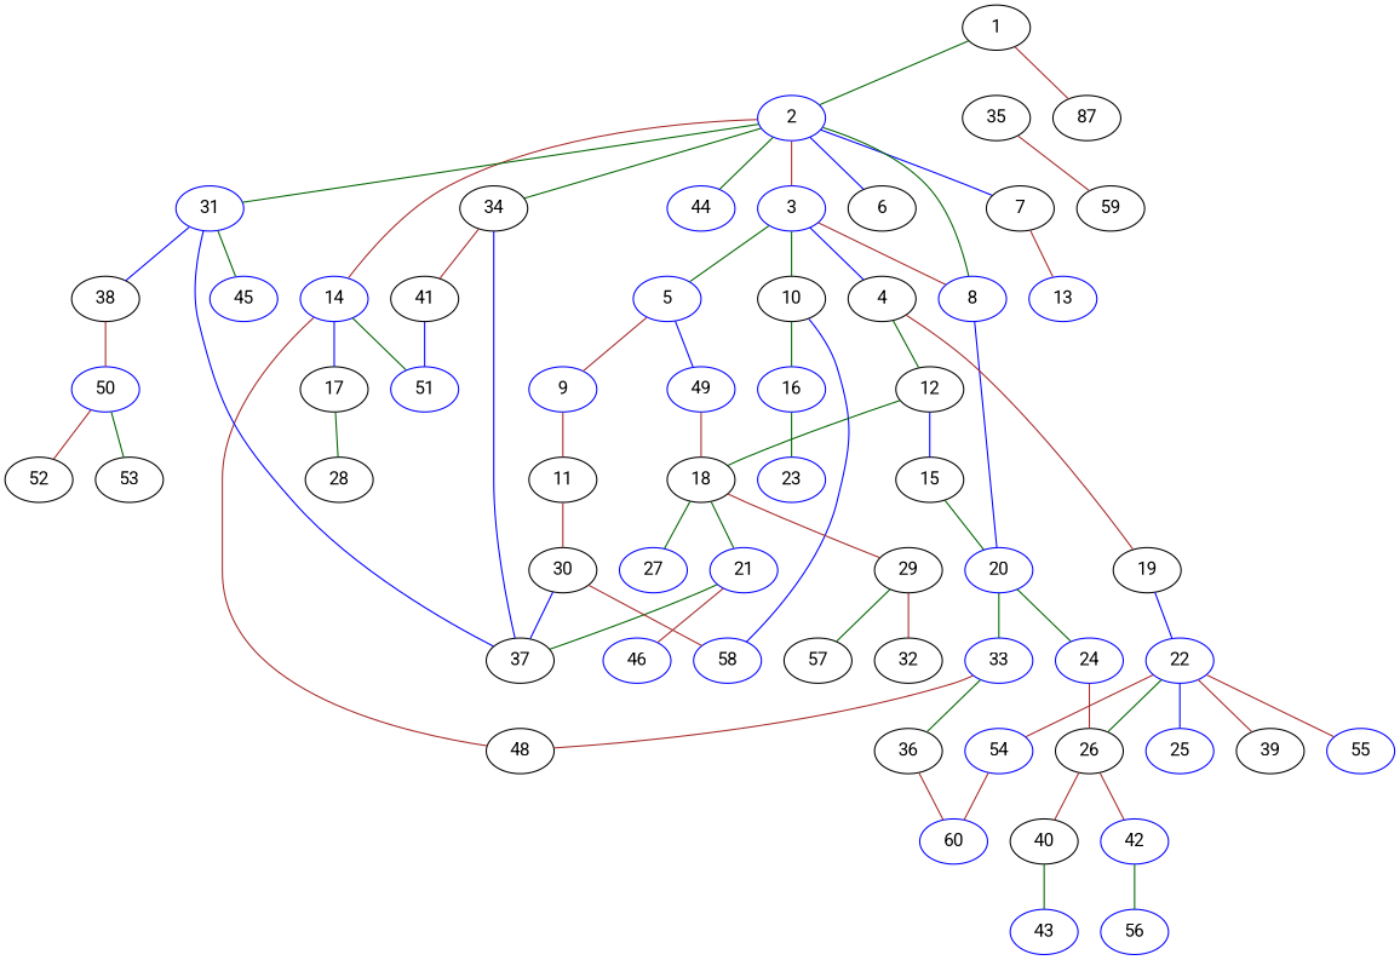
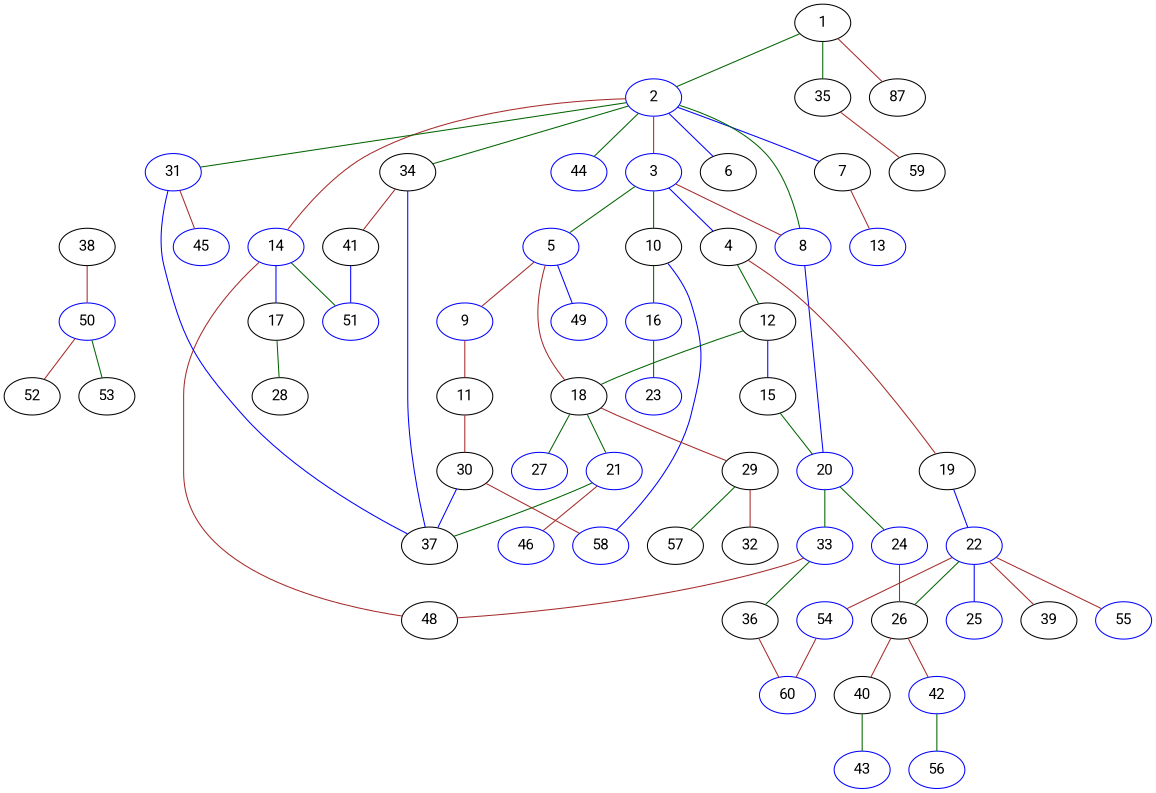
  graph {
    fontname=Roboto
    node [color=blue fontname=Roboto]
    edge [color=brown fontname=Roboto]
    2
    1 [color=black]
    35 [color=black]
    n4 [color=black label=87]
    3
    6 [color=black]
    7 [color=black]
    8
    14
    31
    34 [color=black]
    44
    59 [color=black]
    4 [color=black]
    5
    10 [color=black]
    13
    20
    17 [color=black]
    48 [color=black]
    51
    37 [color=black]
    38 [color=black]
    45
    41 [color=black]
    12 [color=black]
    19 [color=black]
    9
    18 [color=black]
    49
    16
    58
    24
    33
    28 [color=black]
    50
    15 [color=black]
    22
    11 [color=black]
    21
    27
    29 [color=black]
    23
    25
    26 [color=black]
    39 [color=black]
    54
    55
    30 [color=black]
    46
    32 [color=black]
    57 [color=black]
    36 [color=black]
    40 [color=black]
    42
    60
    43
    56
    52 [color=black]
    53 [color=black]
    2 -- 3
    2 -- 6 [color=blue]
    2 -- 7 [color=blue]
    2 -- 8 [color=darkgreen]
    2 -- 14
    2 -- 31 [color=darkgreen]
    2 -- 34 [color=darkgreen]
    2 -- 44 [color=darkgreen]
    1 -- 2 [color=darkgreen]
+   1 -- 35 [color=darkgreen]
    1 -- n4
    35 -- 59
    3 -- 8
    3 -- 4 [color=blue]
    3 -- 5 [color=darkgreen]
    3 -- 10 [color=darkgreen]
    7 -- 13
    8 -- 20 [color=blue]
    14 -- 17 [color=blue]
    14 -- 48
    14 -- 51 [color=darkgreen]
    31 -- 37 [color=blue]
-   31 -- 38 [color=blue]
-   31 -- 45 [color=darkgreen]
+   31 -- 45
    34 -- 37 [color=blue]
    34 -- 41
    4 -- 12 [color=darkgreen]
    4 -- 19
    5 -- 9
-   49 -- 18
+   5 -- 18
    5 -- 49 [color=blue]
    10 -- 16 [color=darkgreen]
    10 -- 58 [color=blue]
    20 -- 24 [color=darkgreen]
    20 -- 33 [color=darkgreen]
    17 -- 28 [color=darkgreen]
    38 -- 50
    41 -- 51 [color=blue]
    12 -- 18 [color=darkgreen]
    12 -- 15 [color=blue]
    19 -- 22 [color=blue]
    9 -- 11
    18 -- 21 [color=darkgreen]
    18 -- 27 [color=darkgreen]
    18 -- 29
    16 -- 23 [color=darkgreen]
    24 -- 26
    33 -- 48
    33 -- 36 [color=darkgreen]
    50 -- 52
    50 -- 53 [color=darkgreen]
    15 -- 20 [color=darkgreen]
    22 -- 25 [color=blue]
    22 -- 26 [color=darkgreen]
    22 -- 39
    22 -- 54
    22 -- 55
    11 -- 30
    21 -- 37 [color=darkgreen]
    21 -- 46
    29 -- 32
    29 -- 57 [color=darkgreen]
    26 -- 40
    26 -- 42
    54 -- 60
    30 -- 37 [color=blue]
    30 -- 58
    36 -- 60
    40 -- 43 [color=darkgreen]
    42 -- 56 [color=darkgreen]
  }
